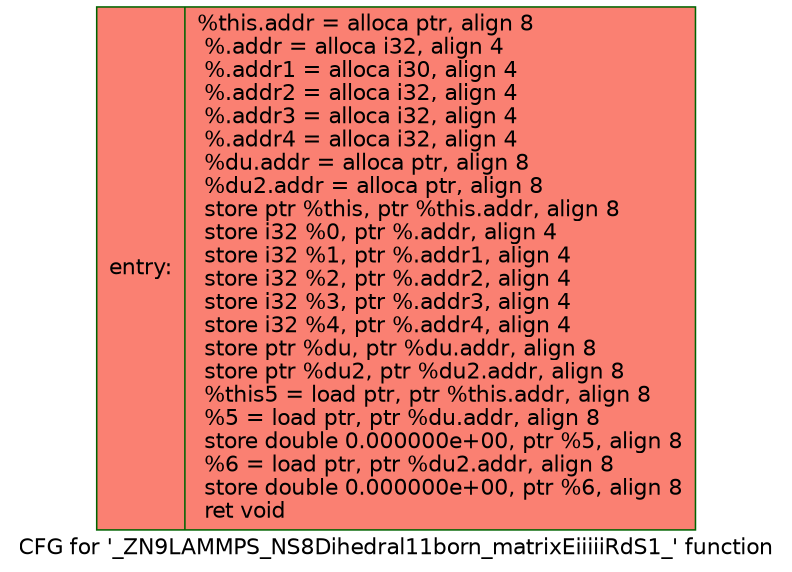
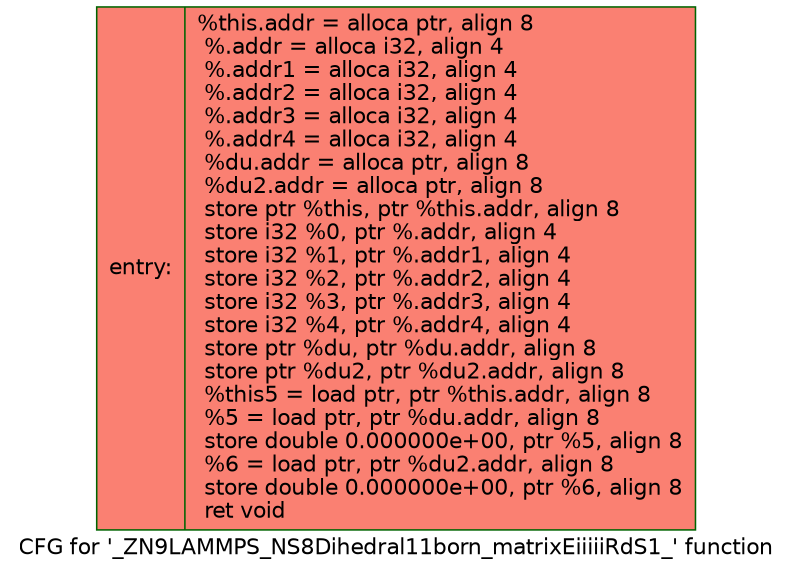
  digraph {
    label="CFG for '_ZN9LAMMPS_NS8Dihedral11born_matrixEiiiiiRdS1_' function"
    rankdir=LR
    fontname="DejaVu Sans"
-   n1 [color=darkgreen fillcolor=salmon fontname="DejaVu Sans" label="{entry:\l|  %this.addr = alloca ptr, align 8\l  %.addr = alloca i32, align 4\l  %.addr1 = alloca i30, align 4\l  %.addr2 = alloca i32, align 4\l  %.addr3 = alloca i32, align 4\l  %.addr4 = alloca i32, align 4\l  %du.addr = alloca ptr, align 8\l  %du2.addr = alloca ptr, align 8\l  store ptr %this, ptr %this.addr, align 8\l  store i32 %0, ptr %.addr, align 4\l  store i32 %1, ptr %.addr1, align 4\l  store i32 %2, ptr %.addr2, align 4\l  store i32 %3, ptr %.addr3, align 4\l  store i32 %4, ptr %.addr4, align 4\l  store ptr %du, ptr %du.addr, align 8\l  store ptr %du2, ptr %du2.addr, align 8\l  %this5 = load ptr, ptr %this.addr, align 8\l  %5 = load ptr, ptr %du.addr, align 8\l  store double 0.000000e+00, ptr %5, align 8\l  %6 = load ptr, ptr %du2.addr, align 8\l  store double 0.000000e+00, ptr %6, align 8\l  ret void\l}" shape=record style=filled]
+   n1 [color=darkgreen fillcolor=salmon fontname="DejaVu Sans" label="{entry:\l|  %this.addr = alloca ptr, align 8\l  %.addr = alloca i32, align 4\l  %.addr1 = alloca i32, align 4\l  %.addr2 = alloca i32, align 4\l  %.addr3 = alloca i32, align 4\l  %.addr4 = alloca i32, align 4\l  %du.addr = alloca ptr, align 8\l  %du2.addr = alloca ptr, align 8\l  store ptr %this, ptr %this.addr, align 8\l  store i32 %0, ptr %.addr, align 4\l  store i32 %1, ptr %.addr1, align 4\l  store i32 %2, ptr %.addr2, align 4\l  store i32 %3, ptr %.addr3, align 4\l  store i32 %4, ptr %.addr4, align 4\l  store ptr %du, ptr %du.addr, align 8\l  store ptr %du2, ptr %du2.addr, align 8\l  %this5 = load ptr, ptr %this.addr, align 8\l  %5 = load ptr, ptr %du.addr, align 8\l  store double 0.000000e+00, ptr %5, align 8\l  %6 = load ptr, ptr %du2.addr, align 8\l  store double 0.000000e+00, ptr %6, align 8\l  ret void\l}" shape=record style=filled]
  }
